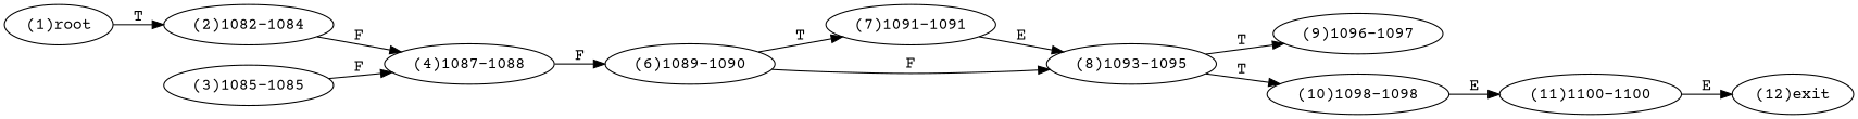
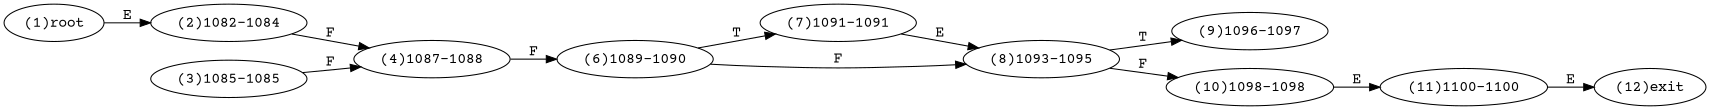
  digraph {
    fontname="Courier Prime"
    rankdir=LR
    node [fontname="Courier Prime"]
    edge [fontname="Courier Prime"]
    n1 [label="(1)root"]
    n2 [label="(2)1082-1084"]
    n3 [label="(4)1087-1088"]
    n4 [label="(3)1085-1085"]
    n5 [label="(6)1089-1090"]
    n6 [label="(7)1091-1091"]
    n7 [label="(8)1093-1095"]
    n8 [label="(9)1096-1097"]
    n9 [label="(10)1098-1098"]
    n10 [label="(11)1100-1100"]
    n11 [label="(12)exit"]
-   n1 -> n2 [label=T]
+   n1 -> n2 [label=E]
    n2 -> n3 [label=F]
    n3 -> n5 [label=F]
    n4 -> n3 [label=F]
    n5 -> n6 [label=T]
    n5 -> n7 [label=F]
    n6 -> n7 [label=E]
    n7 -> n8 [label=T]
-   n7 -> n9 [label=T]
+   n7 -> n9 [label=F]
    n9 -> n10 [label=E]
    n10 -> n11 [label=E]
  }
